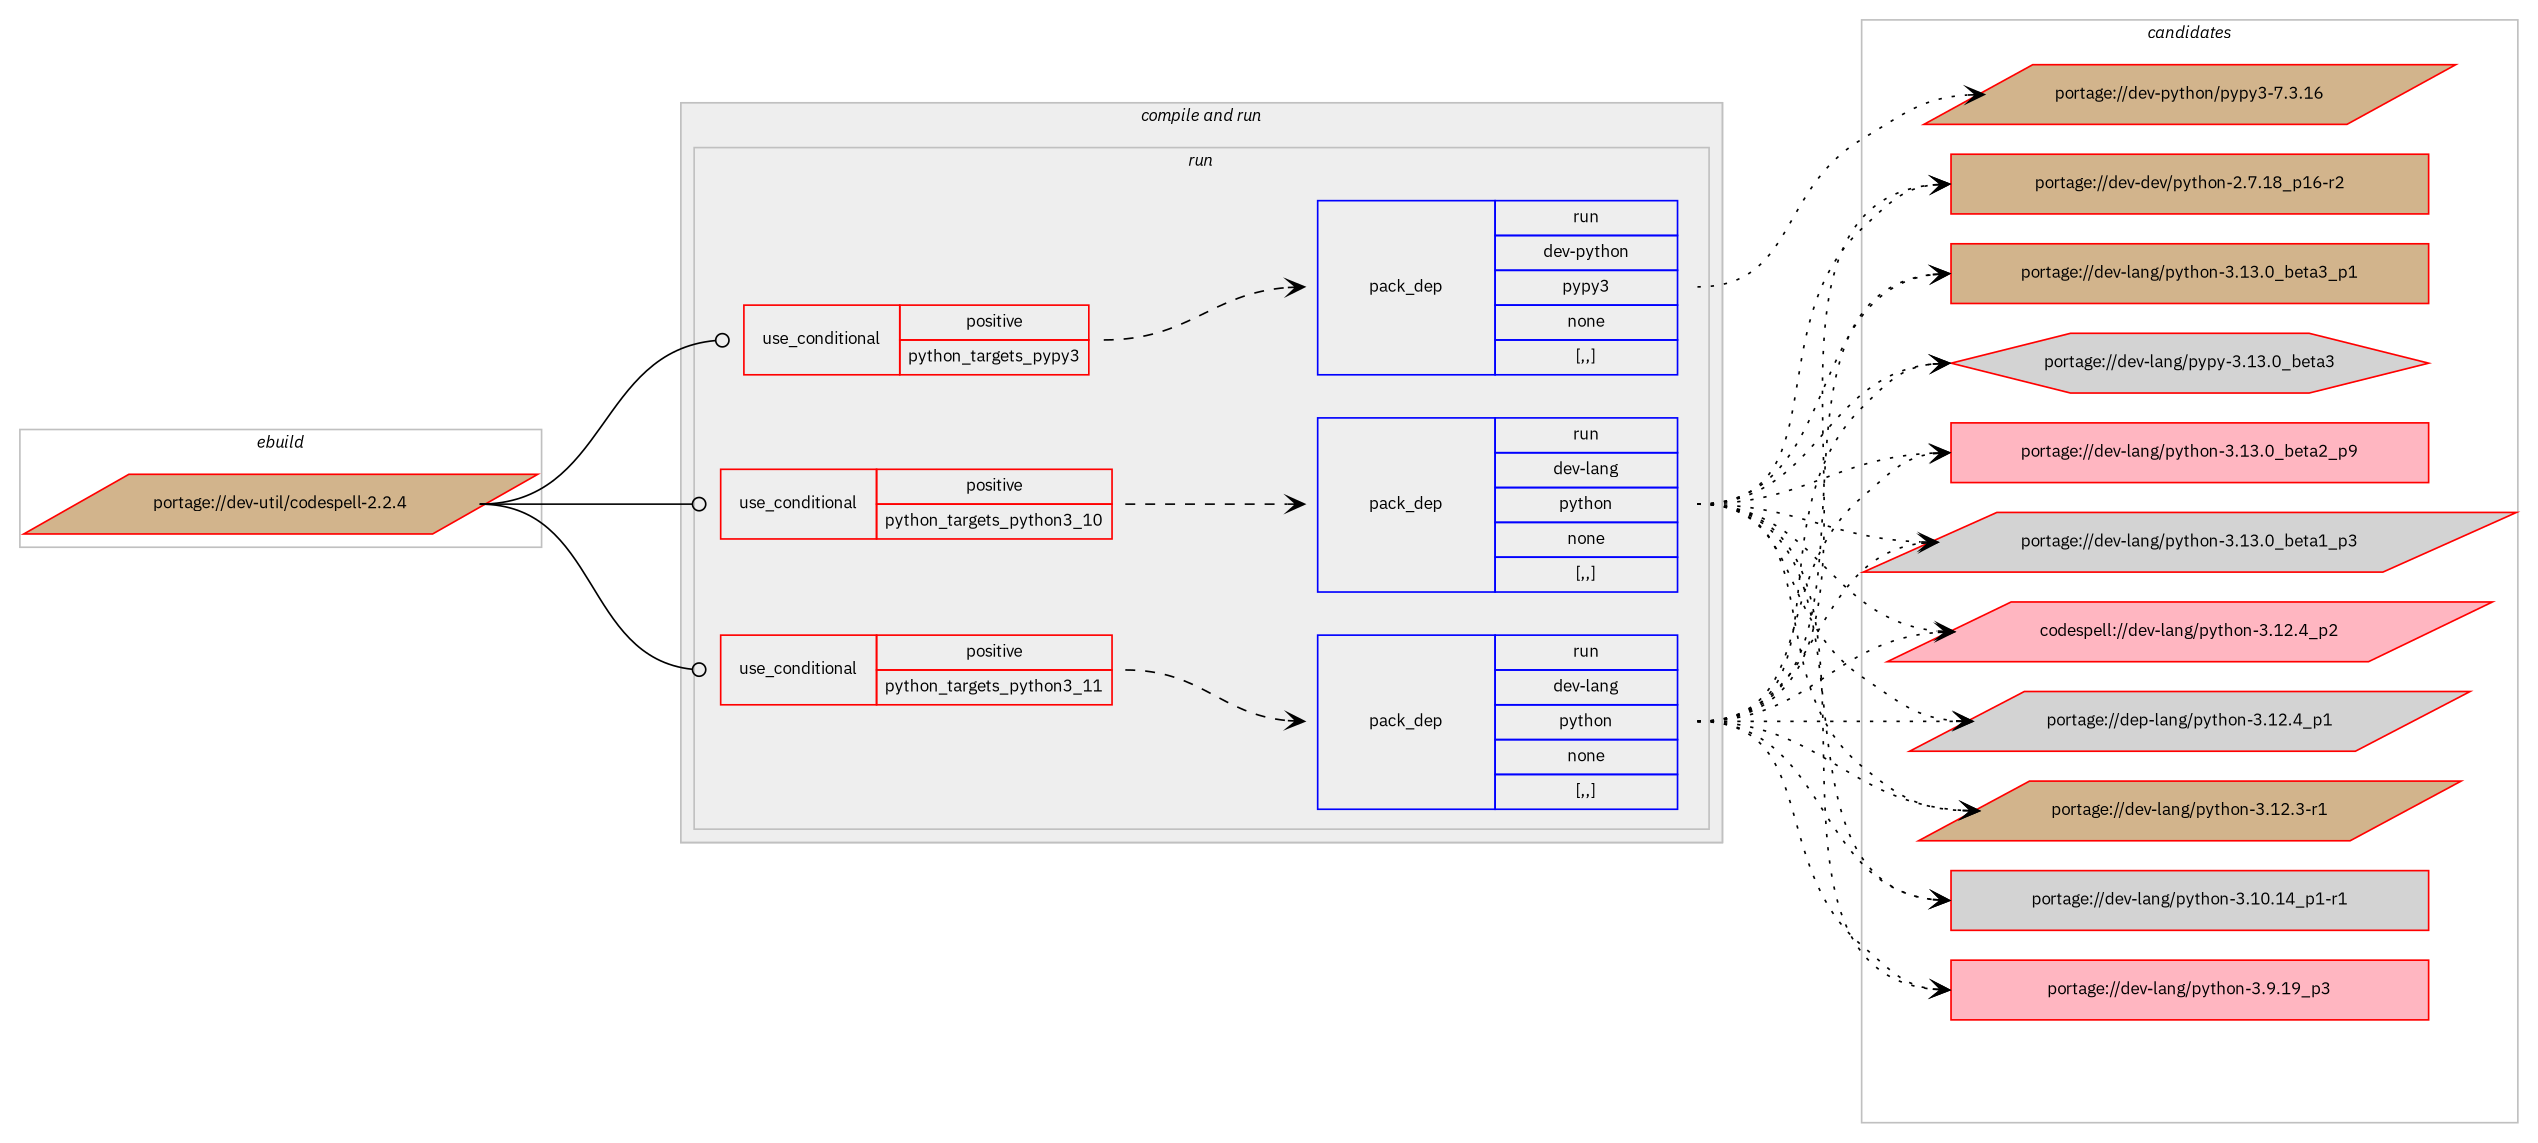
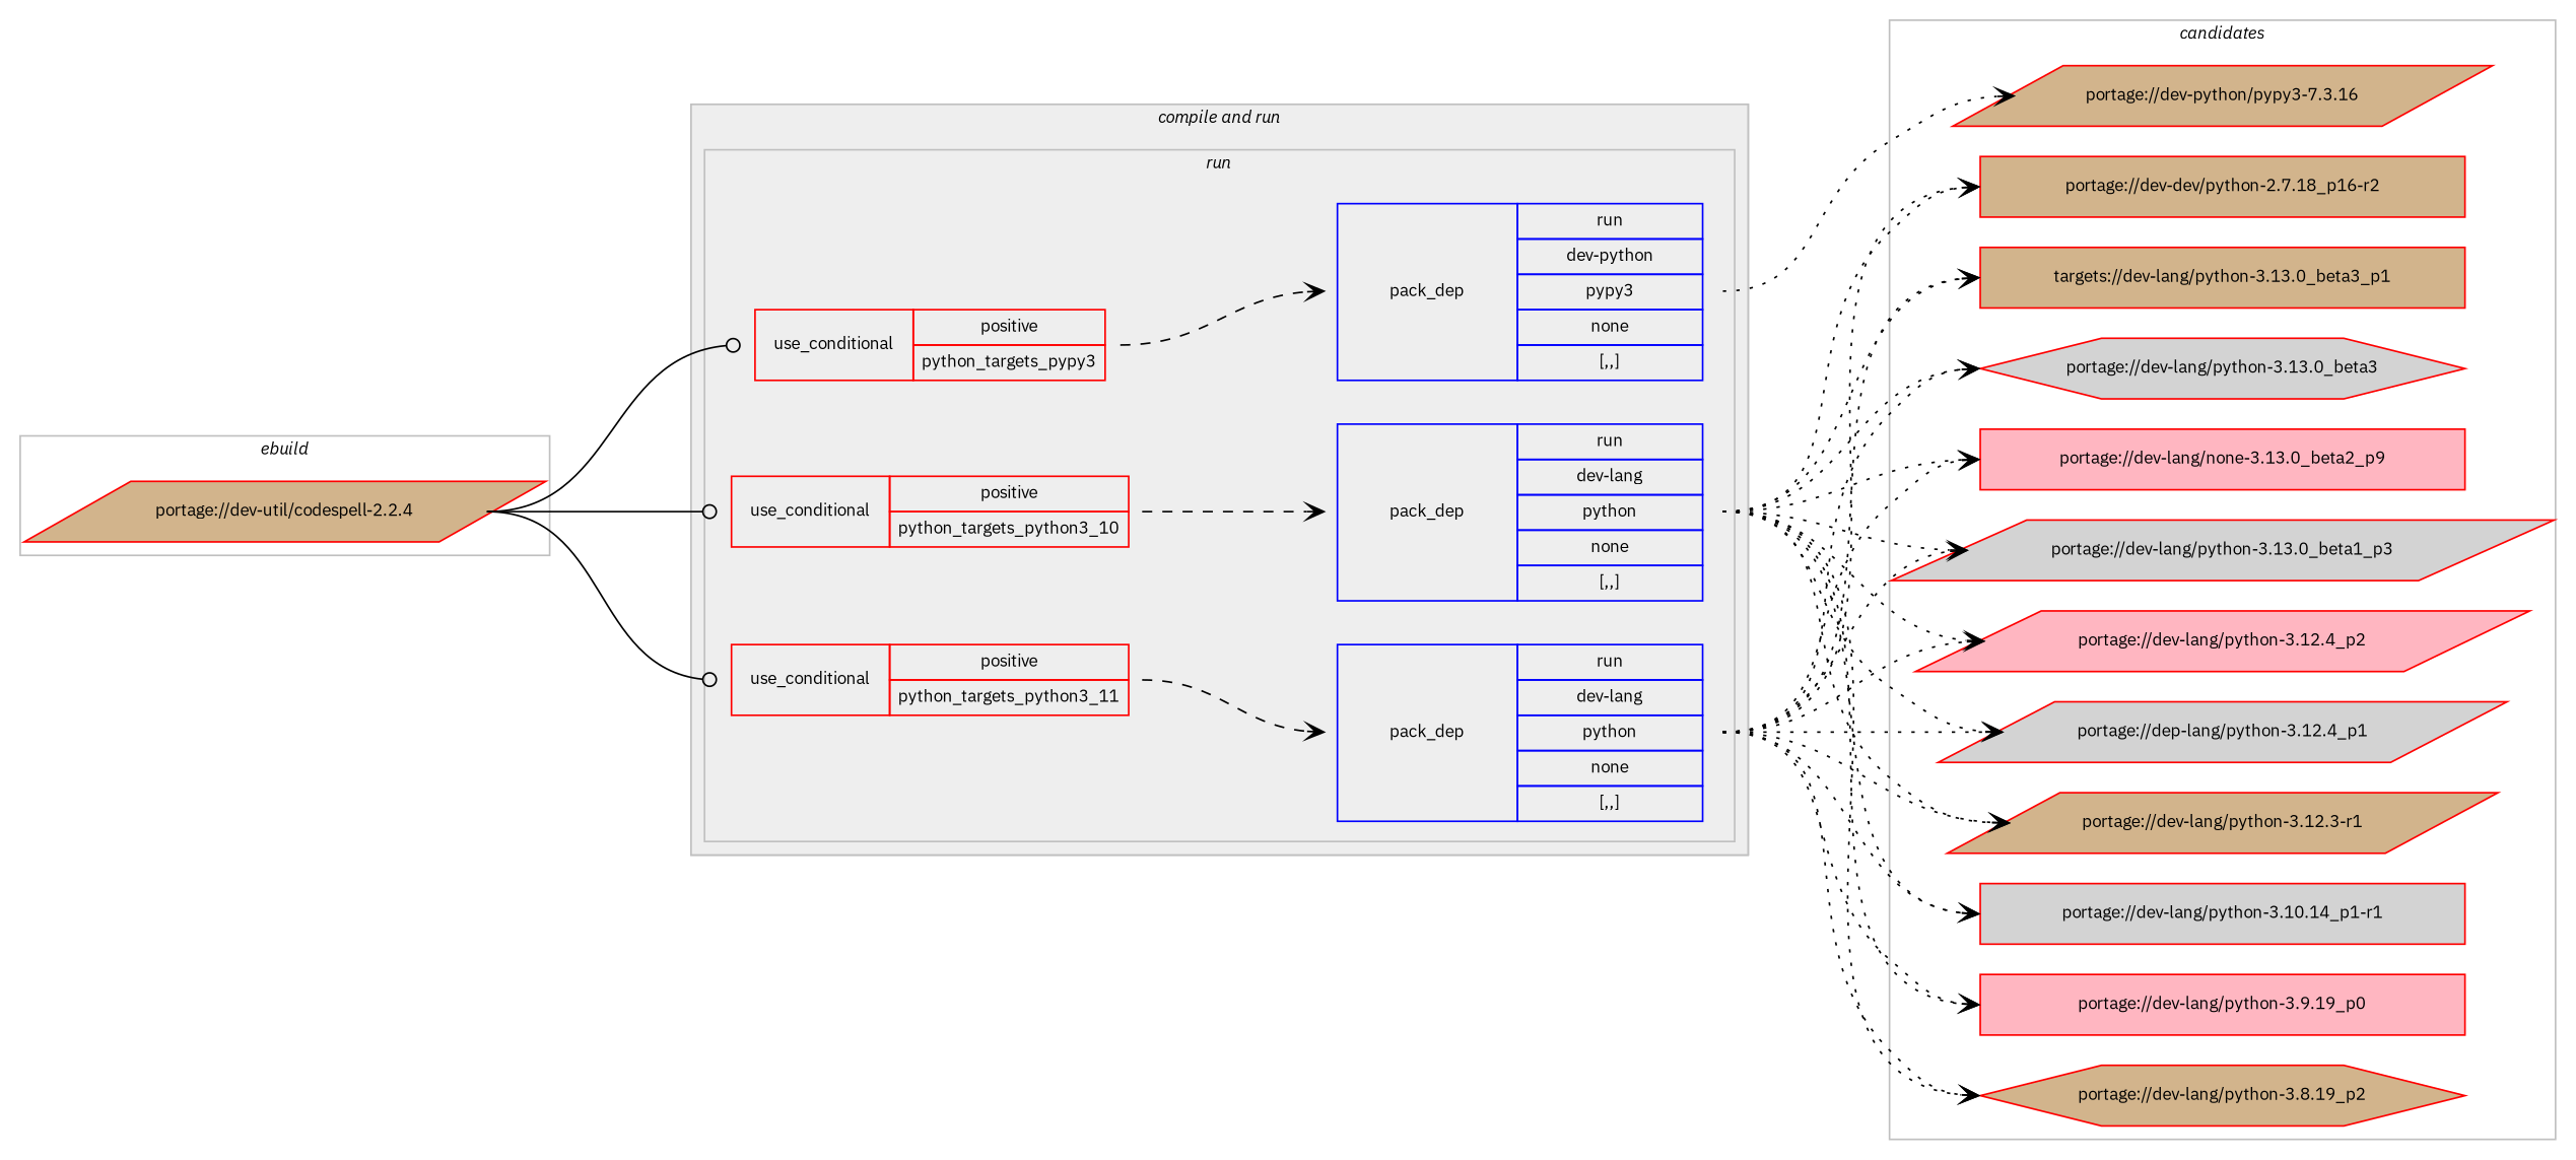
  digraph {
    compound=true
    concentrate=true
    fontname="IBM Plex Sans"
    fontsize=10
    newrank=true
    rankdir=LR
    ranksep=1.5
    node [color=red fontname="IBM Plex Sans" fontsize=10 shape=parallelogram style=filled]
    edge [arrowhead=vee fontname="IBM Plex Sans" headport=w style=dotted tailport=e weight=100]
    n1 [fillcolor=tan label="portage://dev-util/codespell-2.2.4" width=4]
    n2 [color=blue label=<<TABLE BORDER="0" CELLBORDER="1" CELLSPACING="0" CELLPADDING="4" WIDTH="220"><TR><TD ROWSPAN="6" CELLPADDING="30">pack_dep</TD></TR><TR><TD WIDTH="110">run</TD></TR><TR><TD>dev-python</TD></TR><TR><TD>pypy3</TD></TR><TR><TD>none</TD></TR><TR><TD>[,,]</TD></TR></TABLE>> shape=none style=""]
    n3 [label=<<TABLE BORDER="0" CELLBORDER="1" CELLSPACING="0" CELLPADDING="4"><TR><TD ROWSPAN="3" CELLPADDING="10">use_conditional</TD></TR><TR><TD>positive</TD></TR><TR><TD>python_targets_pypy3</TD></TR></TABLE>> shape=none style=""]
    n4 [color=blue label=<<TABLE BORDER="0" CELLBORDER="1" CELLSPACING="0" CELLPADDING="4" WIDTH="220"><TR><TD ROWSPAN="6" CELLPADDING="30">pack_dep</TD></TR><TR><TD WIDTH="110">run</TD></TR><TR><TD>dev-lang</TD></TR><TR><TD>python</TD></TR><TR><TD>none</TD></TR><TR><TD>[,,]</TD></TR></TABLE>> shape=none style=""]
    n5 [label=<<TABLE BORDER="0" CELLBORDER="1" CELLSPACING="0" CELLPADDING="4"><TR><TD ROWSPAN="3" CELLPADDING="10">use_conditional</TD></TR><TR><TD>positive</TD></TR><TR><TD>python_targets_python3_10</TD></TR></TABLE>> shape=none style=""]
    n6 [color=blue label=<<TABLE BORDER="0" CELLBORDER="1" CELLSPACING="0" CELLPADDING="4" WIDTH="220"><TR><TD ROWSPAN="6" CELLPADDING="30">pack_dep</TD></TR><TR><TD WIDTH="110">run</TD></TR><TR><TD>dev-lang</TD></TR><TR><TD>python</TD></TR><TR><TD>none</TD></TR><TR><TD>[,,]</TD></TR></TABLE>> shape=none style=""]
    n7 [label=<<TABLE BORDER="0" CELLBORDER="1" CELLSPACING="0" CELLPADDING="4"><TR><TD ROWSPAN="3" CELLPADDING="10">use_conditional</TD></TR><TR><TD>positive</TD></TR><TR><TD>python_targets_python3_11</TD></TR></TABLE>> shape=none style=""]
    n8 [fillcolor=tan label="portage://dev-python/pypy3-7.3.16" width=4]
-   n9 [fillcolor=tan label="portage://dev-lang/python-3.13.0_beta3_p1" shape=box width=4]
-   n10 [fillcolor=lightgrey label="portage://dev-lang/pypy-3.13.0_beta3" shape=hexagon width=4]
-   n11 [fillcolor=lightpink label="portage://dev-lang/python-3.13.0_beta2_p9" shape=box width=4]
+   n9 [fillcolor=tan label="targets://dev-lang/python-3.13.0_beta3_p1" shape=box width=4]
+   n10 [fillcolor=lightgrey label="portage://dev-lang/python-3.13.0_beta3" shape=hexagon width=4]
+   n11 [fillcolor=lightpink label="portage://dev-lang/none-3.13.0_beta2_p9" shape=box width=4]
    n12 [fillcolor=lightgrey label="portage://dev-lang/python-3.13.0_beta1_p3" width=4]
-   n13 [fillcolor=lightpink label="codespell://dev-lang/python-3.12.4_p2" width=4]
+   n13 [fillcolor=lightpink label="portage://dev-lang/python-3.12.4_p2" width=4]
    n14 [fillcolor=lightgrey label="portage://dep-lang/python-3.12.4_p1" width=4]
    n15 [fillcolor=tan label="portage://dev-lang/python-3.12.3-r1" width=4]
    n16 [fillcolor=lightgrey label="portage://dev-lang/python-3.10.14_p1-r1" shape=box width=4]
-   n17 [fillcolor=lightpink label="portage://dev-lang/python-3.9.19_p3" shape=box width=4]
+   n17 [fillcolor=lightpink label="portage://dev-lang/python-3.9.19_p0" shape=box width=4]
+   n18 [fillcolor=tan label="portage://dev-lang/python-3.8.19_p2" shape=hexagon width=4]
    n19 [fillcolor=tan label="portage://dev-dev/python-2.7.18_p16-r2" shape=box width=4]
    subgraph cluster_1 {
      color=gray
      label=<<i>dependencies</i>>
      subgraph cluster_2 {
        color=gray
        fillcolor="#eeeeee"
        label=<<i>compile</i>>
        style=filled
      }
      subgraph cluster_3 {
        color=gray
        fillcolor="#eeeeee"
        label=<<i>compile and run</i>>
        style=filled
      }
      subgraph cluster_4 {
        color=gray
        fillcolor="#eeeeee"
        label=<<i>run</i>>
        style=filled
        subgraph sub_5 {
          color=gray
          fillcolor="#eeeeee"
          label=<<i>run</i>>
          style=filled
          n3
          subgraph sub_6 {
            color=gray
            fillcolor="#eeeeee"
            label=<<i>run</i>>
            style=filled
            n2
          }
        }
        subgraph sub_7 {
          color=gray
          fillcolor="#eeeeee"
          label=<<i>run</i>>
          style=filled
          n5
          subgraph sub_8 {
            color=gray
            fillcolor="#eeeeee"
            label=<<i>run</i>>
            style=filled
            n4
          }
        }
        subgraph sub_9 {
          color=gray
          fillcolor="#eeeeee"
          label=<<i>run</i>>
          style=filled
          n7
          subgraph sub_10 {
            color=gray
            fillcolor="#eeeeee"
            label=<<i>run</i>>
            style=filled
            n6
          }
        }
      }
    }
    subgraph cluster_11 {
      color=gray
      label=<<i>ebuild</i>>
      n1
    }
    subgraph cluster_12 {
      color=gray
      label=<<i>candidates</i>>
      rank=same
      subgraph sub_13 {
        color=black
        label=<<i>candidates</i>>
        nodesep=1
        rank=same
        n8
      }
      subgraph sub_14 {
        color=black
        label=<<i>candidates</i>>
        nodesep=1
        rank=same
        n9
        n10
        n11
        n12
        n13
        n14
        n15
        n16
        n17
+       n18
        n19
      }
      subgraph sub_15 {
        color=black
        label=<<i>candidates</i>>
        nodesep=1
        rank=same
        n9
        n10
        n11
        n12
        n13
        n14
        n15
        n16
        n17
+       n18
        n19
      }
    }
    n1 -> n3 [arrowhead=odot style=solid weight=20]
    n1 -> n5 [arrowhead=odot style=solid weight=20]
    n1 -> n7 [arrowhead=odot style=solid weight=20]
    n2 -> n8
    n3 -> n2 [style=dashed weight=20]
    n4 -> n9
    n4 -> n10
    n4 -> n11
    n4 -> n12
    n4 -> n13
    n4 -> n14
    n4 -> n15
    n4 -> n16
    n4 -> n17
+   n4 -> n18
    n4 -> n19
    n5 -> n4 [style=dashed weight=20]
    n6 -> n9
    n6 -> n10
    n6 -> n11
    n6 -> n12
    n6 -> n13
    n6 -> n14
    n6 -> n15
    n6 -> n16
    n6 -> n17
+   n6 -> n18
    n6 -> n19
    n7 -> n6 [style=dashed weight=20]
  }
